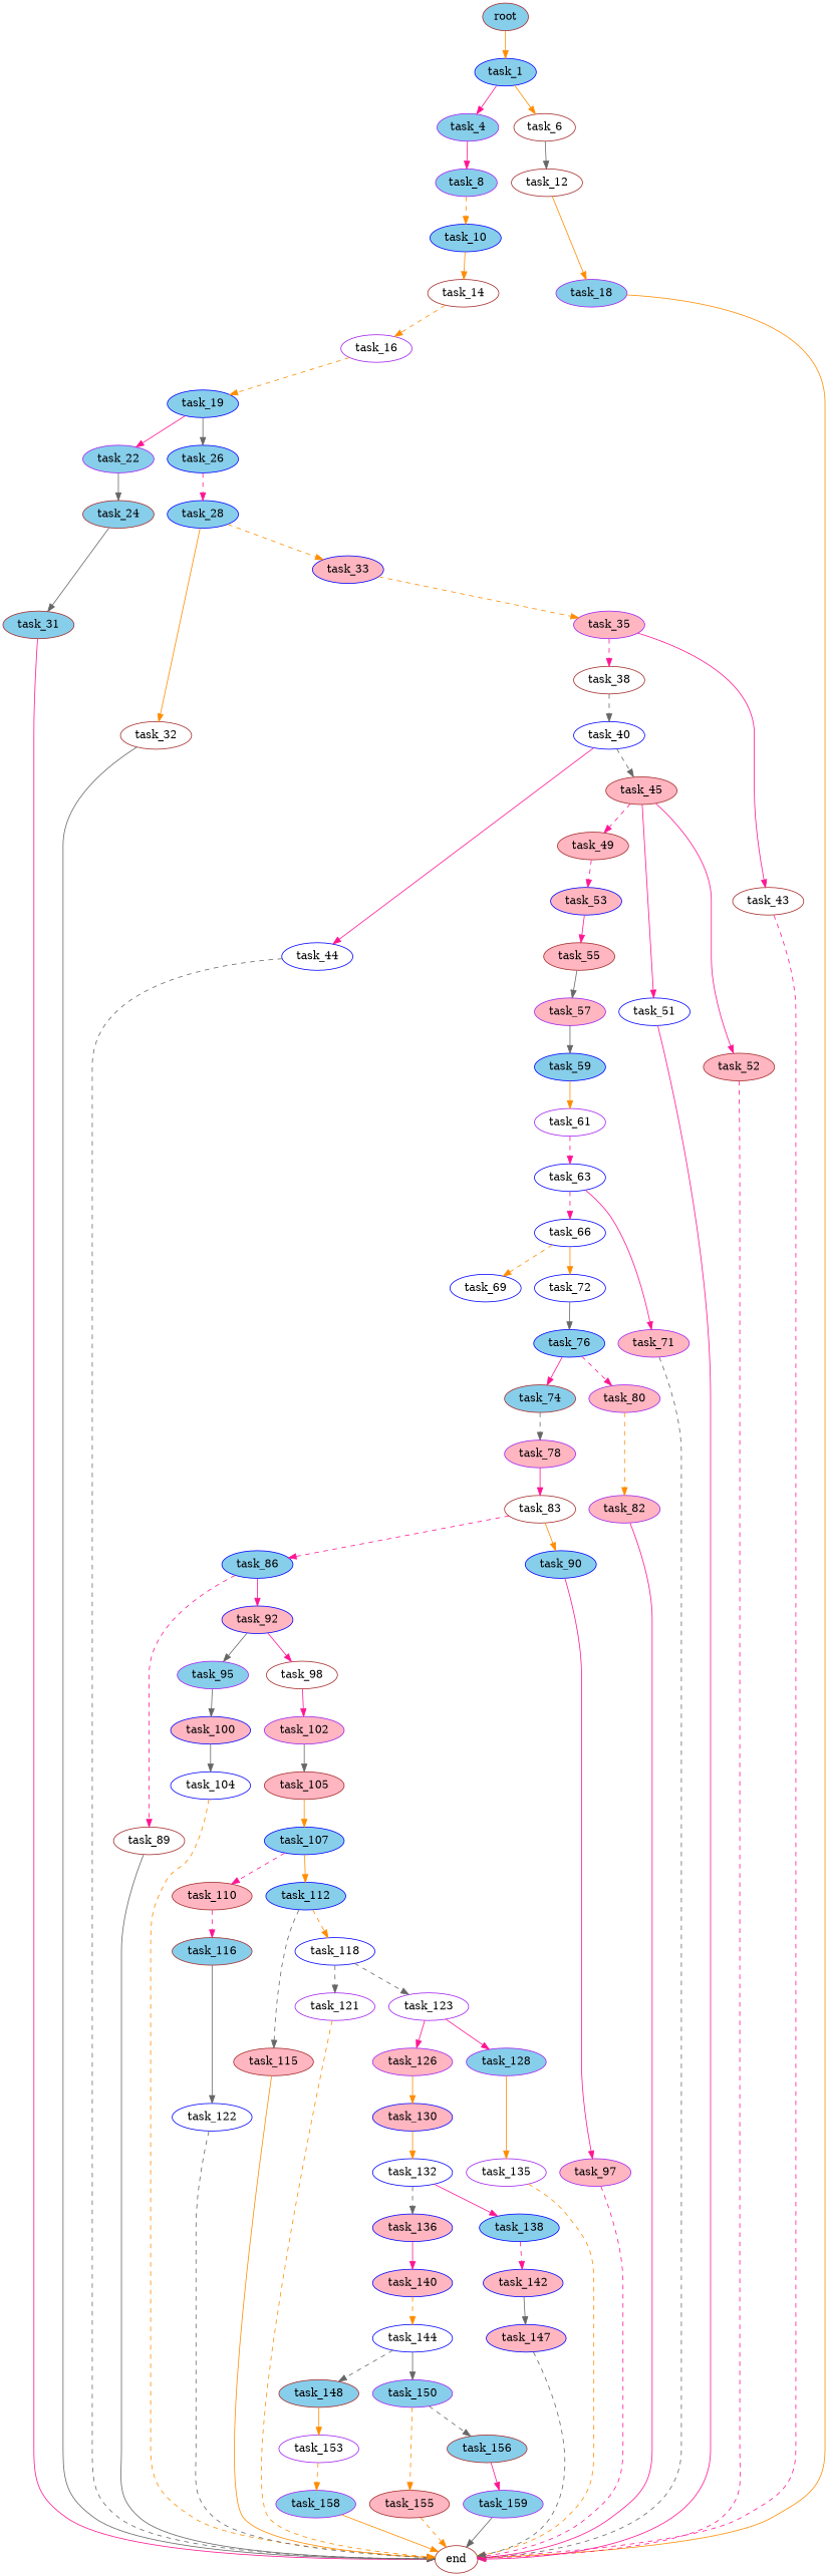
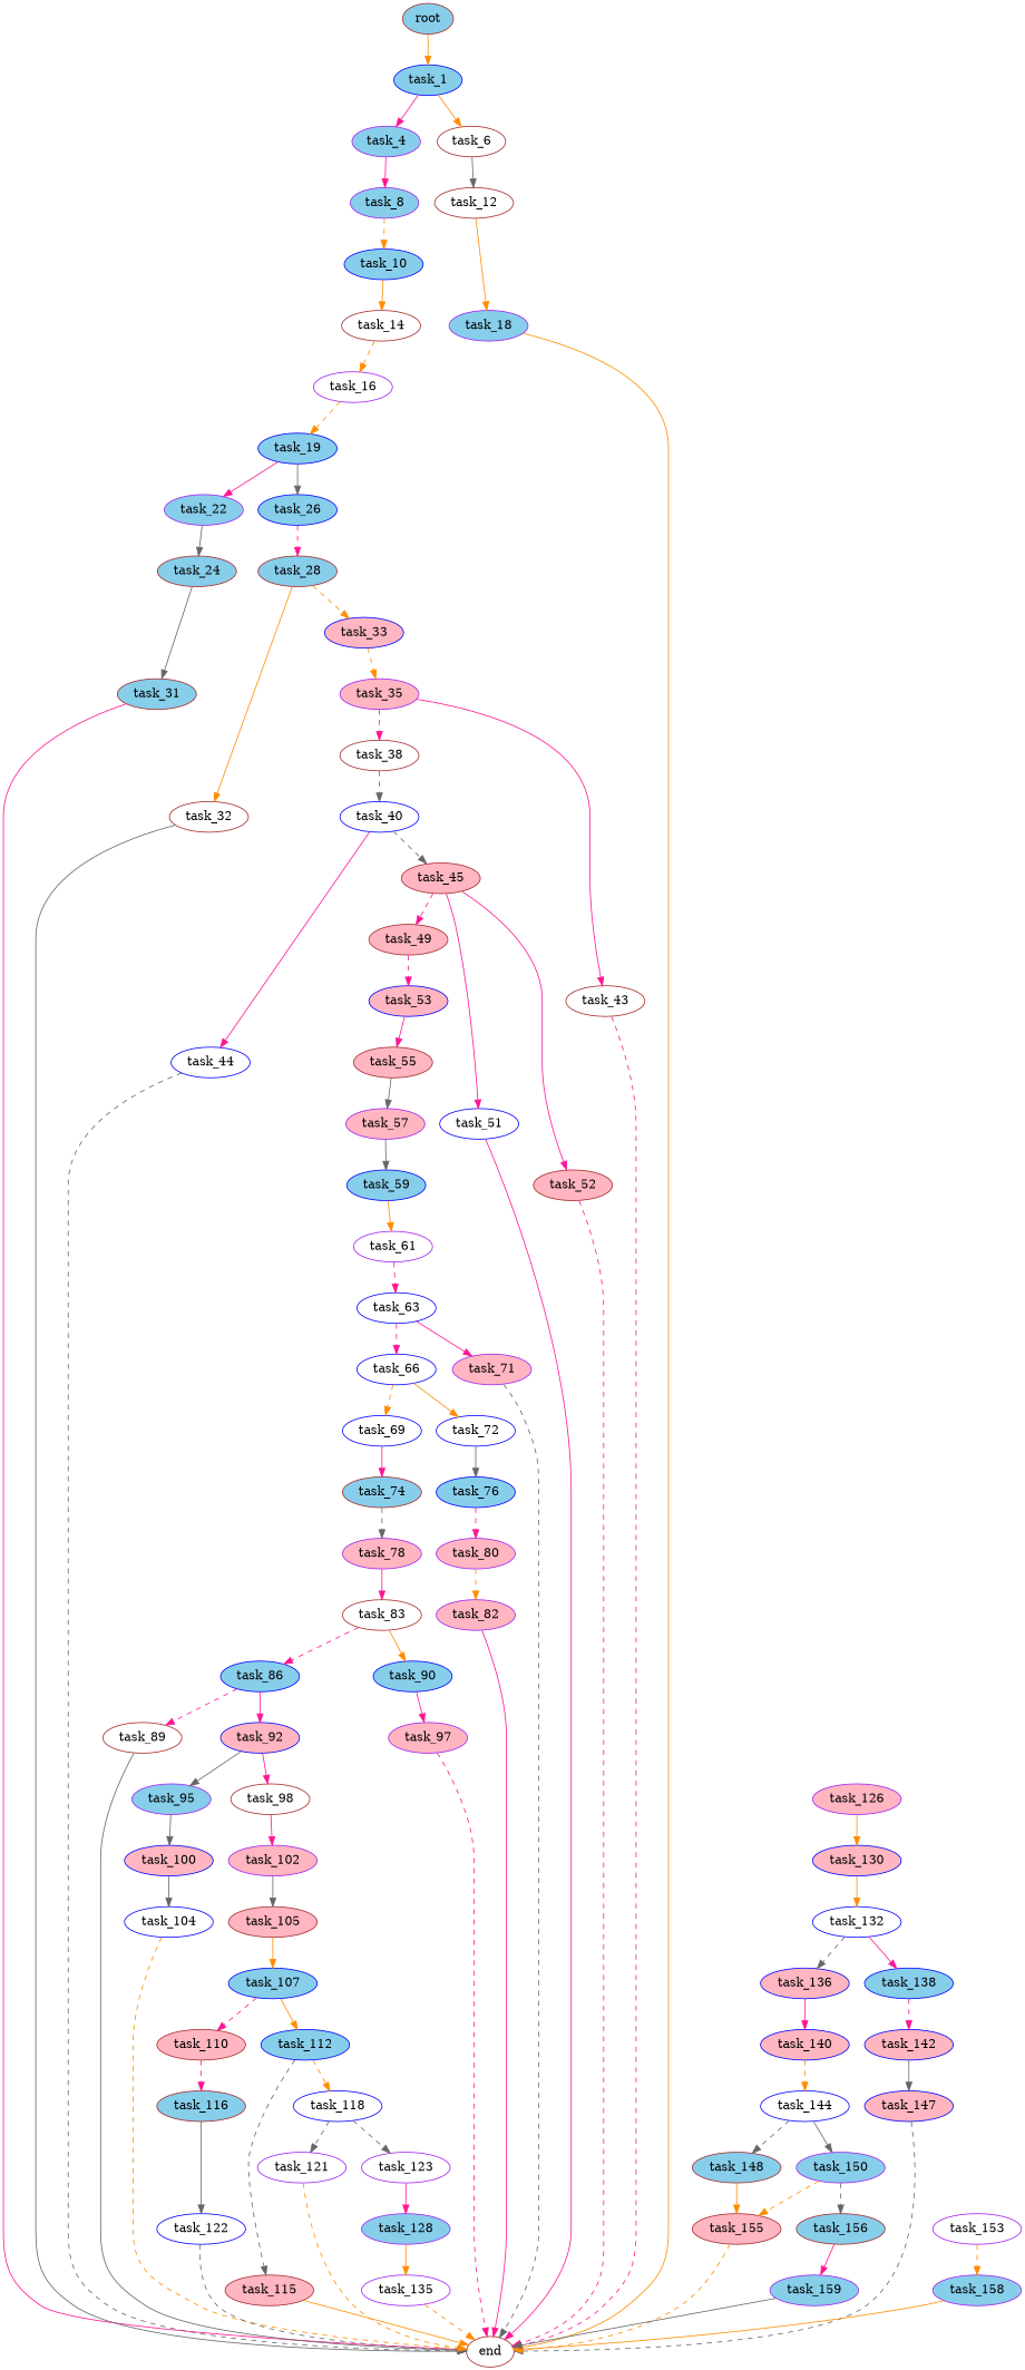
  digraph {
    node [color=blue fillcolor=skyblue style=filled]
    edge [color=deeppink style=solid]
    root [color=brown]
    task_1
    task_4 [color=purple]
    task_6 [color=brown fillcolor=white]
    task_8 [color=purple]
    task_12 [color=brown fillcolor=white]
    task_10
    task_18 [color=purple]
    task_14 [color=brown fillcolor=white]
    task_16 [color=purple fillcolor=white]
    end [color=brown fillcolor=white]
    task_19
    task_22 [color=purple]
    task_26
    task_24 [color=brown]
-   task_28
+   task_28 [color=brown]
    task_31 [color=brown]
    task_32 [color=brown fillcolor=white]
    task_33 [fillcolor=lightpink]
    task_35 [color=purple fillcolor=lightpink]
    task_38 [color=brown fillcolor=white]
    task_43 [color=brown fillcolor=white]
    task_40 [fillcolor=white]
    task_44 [fillcolor=white]
    task_45 [color=brown fillcolor=lightpink]
    task_49 [color=brown fillcolor=lightpink]
    task_51 [fillcolor=white]
    task_52 [color=brown fillcolor=lightpink]
    task_53 [fillcolor=lightpink]
    task_55 [color=brown fillcolor=lightpink]
    task_57 [color=purple fillcolor=lightpink]
    task_59
    task_61 [color=purple fillcolor=white]
    task_63 [fillcolor=white]
    task_66 [fillcolor=white]
    task_71 [color=purple fillcolor=lightpink]
    task_69 [fillcolor=white]
    task_72 [fillcolor=white]
    task_74 [color=brown]
    task_76
    task_78 [color=purple fillcolor=lightpink]
    task_80 [color=purple fillcolor=lightpink]
    task_83 [color=brown fillcolor=white]
    task_82 [color=purple fillcolor=lightpink]
    task_86
    task_90
    task_89 [color=brown fillcolor=white]
    task_92 [fillcolor=lightpink]
    task_97 [color=purple fillcolor=lightpink]
    task_95 [color=purple]
    task_98 [color=brown fillcolor=white]
    task_100 [fillcolor=lightpink]
    task_102 [color=purple fillcolor=lightpink]
    task_104 [fillcolor=white]
    task_105 [color=brown fillcolor=lightpink]
    task_107
    task_110 [color=brown fillcolor=lightpink]
    task_112
    task_116 [color=brown]
    task_115 [color=brown fillcolor=lightpink]
    task_118 [fillcolor=white]
    task_122 [fillcolor=white]
    task_121 [color=purple fillcolor=white]
    task_123 [color=purple fillcolor=white]
    task_126 [color=purple fillcolor=lightpink]
    task_128 [color=purple]
    task_130 [fillcolor=lightpink]
    task_135 [color=purple fillcolor=white]
    task_132 [fillcolor=white]
    task_136 [fillcolor=lightpink]
    task_138
    task_140 [fillcolor=lightpink]
    task_142 [fillcolor=lightpink]
    task_144 [fillcolor=white]
    task_147 [fillcolor=lightpink]
    task_148 [color=brown]
    task_150 [color=purple]
    task_153 [color=purple fillcolor=white]
    task_155 [color=brown fillcolor=lightpink]
    task_156 [color=brown]
    task_158 [color=purple]
    task_159 [color=purple]
    root -> task_1 [color=darkorange]
    task_1 -> task_4
    task_1 -> task_6 [color=darkorange]
    task_4 -> task_8
    task_6 -> task_12 [color=gray40]
    task_8 -> task_10 [color=darkorange style=dashed]
    task_12 -> task_18 [color=darkorange]
    task_10 -> task_14 [color=darkorange]
    task_18 -> end [color=darkorange]
    task_14 -> task_16 [color=darkorange style=dashed]
    task_16 -> task_19 [color=darkorange style=dashed]
    task_19 -> task_22
    task_19 -> task_26 [color=gray40]
    task_22 -> task_24 [color=gray40]
    task_26 -> task_28 [style=dashed]
    task_24 -> task_31 [color=gray40]
    task_28 -> task_32 [color=darkorange]
    task_28 -> task_33 [color=darkorange style=dashed]
    task_31 -> end
    task_32 -> end [color=gray40]
    task_33 -> task_35 [color=darkorange style=dashed]
    task_35 -> task_38 [style=dashed]
    task_35 -> task_43
    task_38 -> task_40 [color=gray40 style=dashed]
    task_43 -> end [style=dashed]
    task_40 -> task_44
    task_40 -> task_45 [color=gray40 style=dashed]
    task_44 -> end [color=gray40 style=dashed]
    task_45 -> task_49 [style=dashed]
    task_45 -> task_51
    task_45 -> task_52
    task_49 -> task_53 [style=dashed]
    task_51 -> end
    task_52 -> end [style=dashed]
    task_53 -> task_55
    task_55 -> task_57 [color=gray40]
    task_57 -> task_59 [color=gray40]
    task_59 -> task_61 [color=darkorange]
    task_61 -> task_63 [style=dashed]
    task_63 -> task_66 [style=dashed]
    task_63 -> task_71
    task_66 -> task_69 [color=darkorange style=dashed]
    task_66 -> task_72 [color=darkorange]
    task_71 -> end [color=gray40 style=dashed]
-   task_76 -> task_74
+   task_69 -> task_74
    task_72 -> task_76 [color=gray40]
    task_74 -> task_78 [color=gray40 style=dashed]
    task_76 -> task_80 [style=dashed]
    task_78 -> task_83
    task_80 -> task_82 [color=darkorange style=dashed]
    task_83 -> task_86 [style=dashed]
    task_83 -> task_90 [color=darkorange]
    task_82 -> end
    task_86 -> task_89 [style=dashed]
    task_86 -> task_92
    task_90 -> task_97
    task_89 -> end [color=gray40]
    task_92 -> task_95 [color=gray40]
    task_92 -> task_98
    task_97 -> end [style=dashed]
    task_95 -> task_100 [color=gray40]
    task_98 -> task_102
    task_100 -> task_104 [color=gray40]
    task_102 -> task_105 [color=gray40]
    task_104 -> end [color=darkorange style=dashed]
    task_105 -> task_107 [color=darkorange]
    task_107 -> task_110 [style=dashed]
    task_107 -> task_112 [color=darkorange]
    task_110 -> task_116 [style=dashed]
    task_112 -> task_115 [color=gray40 style=dashed]
    task_112 -> task_118 [color=darkorange style=dashed]
    task_116 -> task_122 [color=gray40]
    task_115 -> end [color=darkorange]
    task_118 -> task_121 [color=gray40 style=dashed]
    task_118 -> task_123 [color=gray40 style=dashed]
    task_122 -> end [color=gray40 style=dashed]
    task_121 -> end [color=darkorange style=dashed]
-   task_123 -> task_126
    task_123 -> task_128
    task_126 -> task_130 [color=darkorange]
    task_128 -> task_135 [color=darkorange]
    task_130 -> task_132 [color=darkorange]
    task_135 -> end [color=darkorange style=dashed]
    task_132 -> task_136 [color=gray40 style=dashed]
    task_132 -> task_138
    task_136 -> task_140
    task_138 -> task_142 [style=dashed]
    task_140 -> task_144 [color=darkorange style=dashed]
    task_142 -> task_147 [color=gray40]
    task_144 -> task_148 [color=gray40 style=dashed]
    task_144 -> task_150 [color=gray40]
    task_147 -> end [color=gray40 style=dashed]
-   task_148 -> task_153 [color=darkorange]
+   task_148 -> task_155 [color=darkorange]
    task_150 -> task_155 [color=darkorange style=dashed]
    task_150 -> task_156 [color=gray40 style=dashed]
    task_153 -> task_158 [color=darkorange style=dashed]
    task_155 -> end [color=darkorange style=dashed]
    task_156 -> task_159
    task_158 -> end [color=darkorange]
    task_159 -> end [color=gray40]
  }
